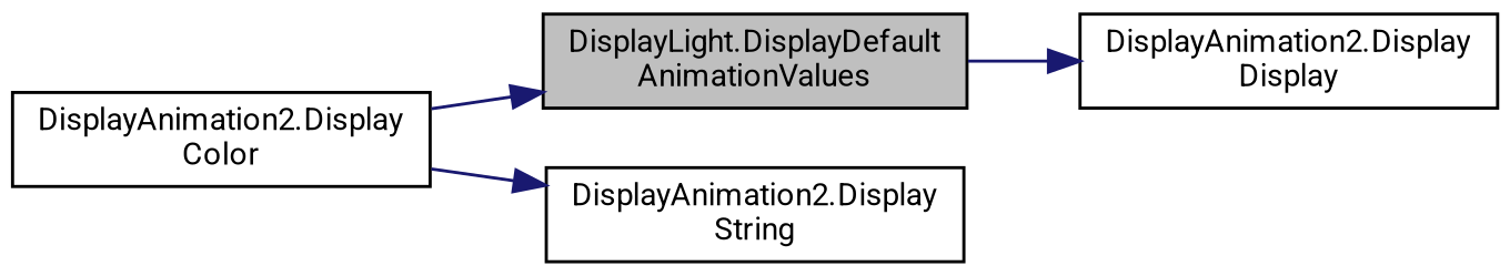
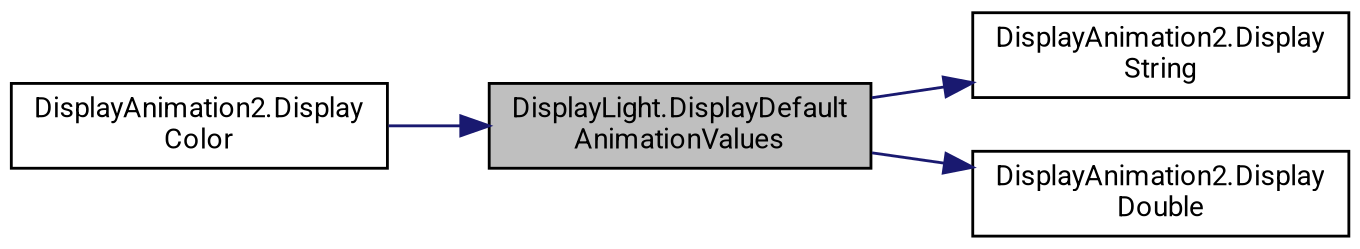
  digraph {
    fontname=Roboto
    rankdir=LR
    node [color=black fillcolor=white fontname=Roboto fontsize=10 shape=record style=filled]
    edge [color=midnightblue fontname=Roboto fontsize=10 labelfontname=Helvetica labelfontsize=10 style=solid]
    n1 [fillcolor=grey75 fontcolor=black height=0.2 label="DisplayLight.DisplayDefault\lAnimationValues" width=0.4]
    n2 [height=0.2 label="DisplayAnimation2.Display\lString" width=0.4]
-   n3 [height=0.2 label="DisplayAnimation2.Display\lDisplay" width=0.4]
+   n3 [height=0.2 label="DisplayAnimation2.Display\lDouble" width=0.4]
    n4 [height=0.2 label="DisplayAnimation2.Display\lColor" width=0.4]
-   n4 -> n2
+   n1 -> n2
    n1 -> n3
    n4 -> n1
  }
